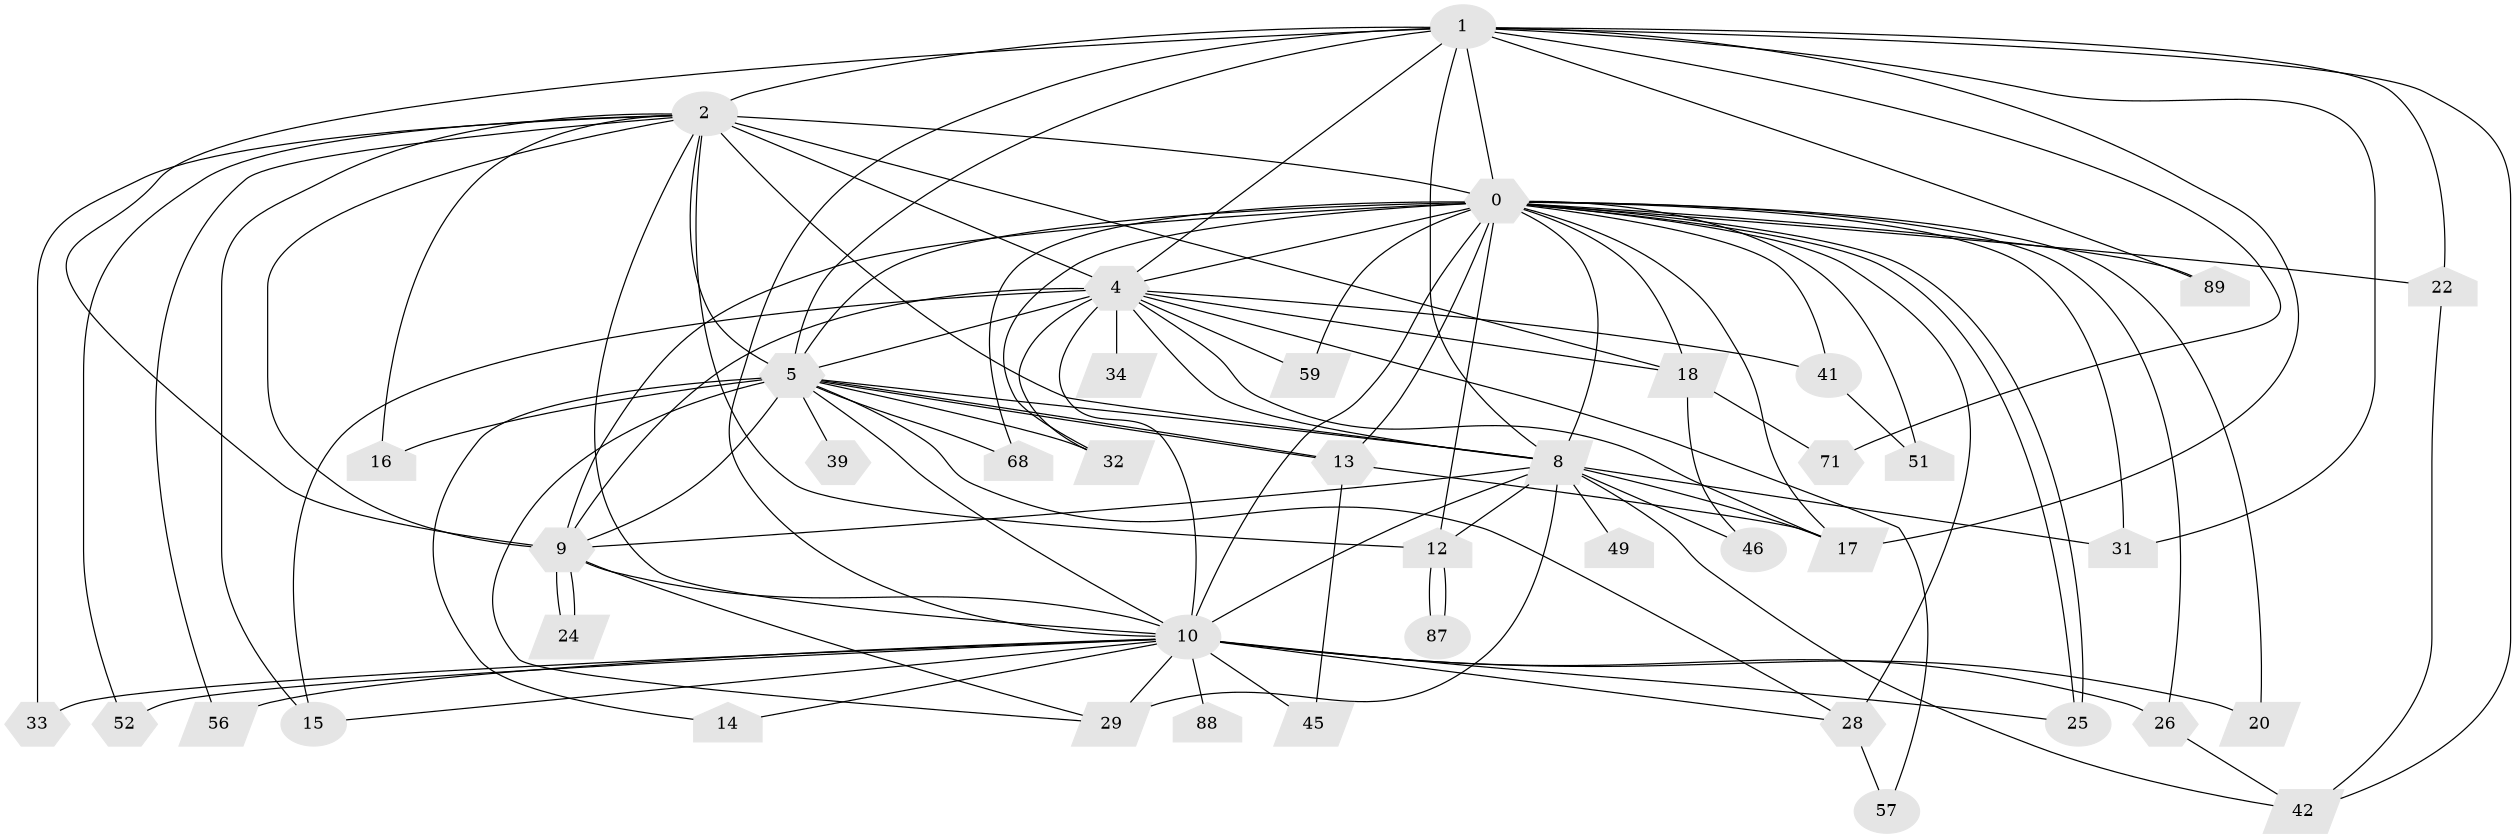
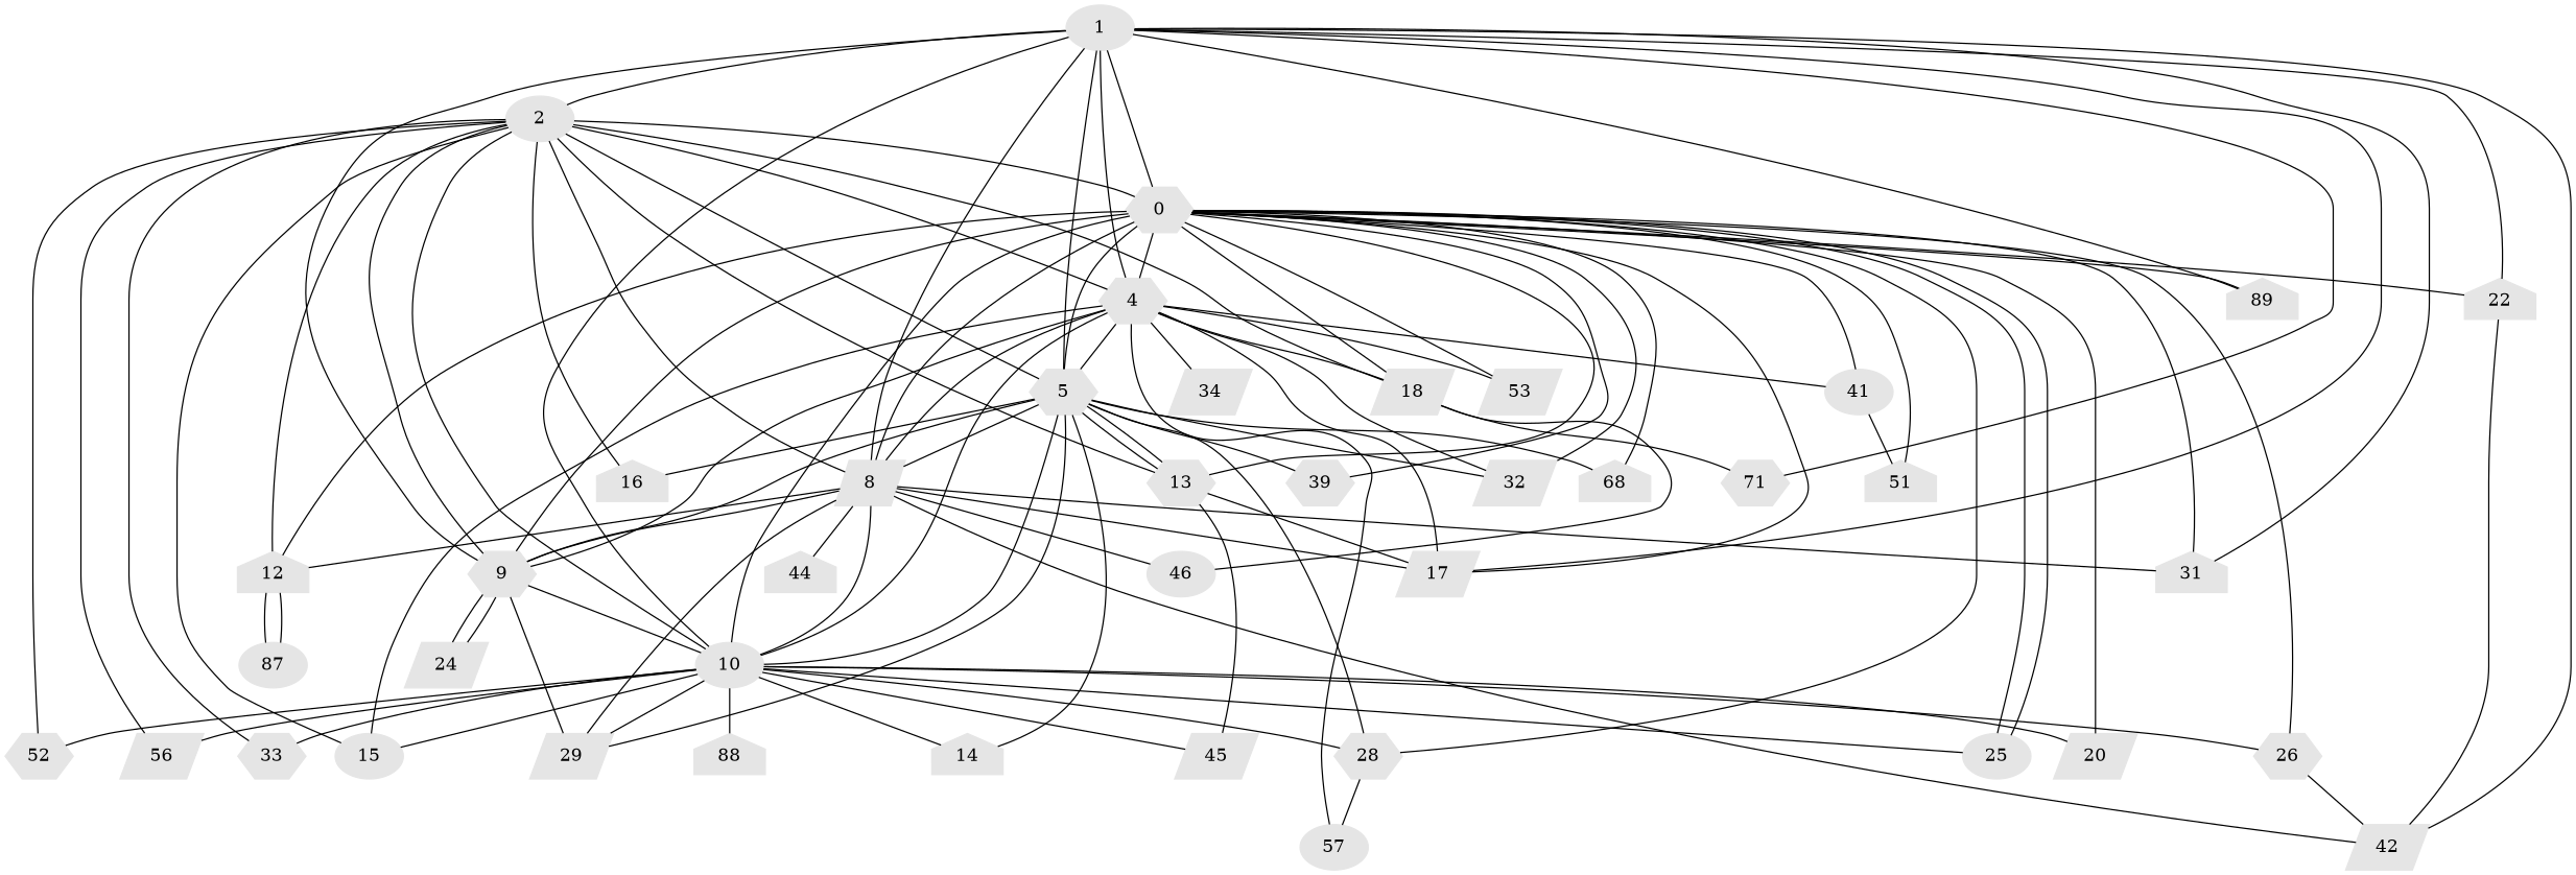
  graph {
    node [color=gray90 shape=parallelogram style=filled]
    1 [shape=ellipse super="+44"]
    2 [shape=ellipse super="+23+66+58+43+37+50"]
    n3 [label=0 shape=hexagon super="+69+6+85"]
    4 [shape=hexagon super="+11+84+27+65+19"]
    5 [shape=hexagon]
    8 [super="+21+48+36"]
    9 [shape=hexagon]
    10 [shape=ellipse]
    17 [super="+63+59"]
    22 [shape=house super="+60"]
    31 [shape=house super="+82"]
    42
    71 [shape=hexagon]
    89 [shape=house]
    12 [shape=house]
    13 [shape=hexagon super="+86+73+47+55"]
    15 [shape=ellipse]
    16 [shape=house]
    18
    33 [shape=hexagon]
    52 [shape=hexagon]
    56
    20
    25 [shape=ellipse super="+70"]
    26 [shape=hexagon]
    28 [shape=hexagon super="+54"]
    32 [super="+62"]
    39 [shape=hexagon]
    41 [shape=ellipse]
    51 [shape=house]
-   53 [label=59]
+   53
    68 [shape=house]
    34
    57 [shape=ellipse]
    14 [shape=house]
    29 [super="+74+40"]
    46 [shape=ellipse]
-   49 [shape=house]
+   49 [shape=house label=44]
    24
    88 [shape=house]
    45
    87 [shape=ellipse]
    1 -- 2 [weight=2]
    1 -- n3 [weight=3]
    1 -- 4
    1 -- 5 [weight=2]
    1 -- 8 [weight=2]
    1 -- 9
    1 -- 10
    1 -- 17
    1 -- 22
    1 -- 31
    1 -- 42
    1 -- 71
    1 -- 89
    2 -- n3 [weight=4]
    2 -- 4 [weight=5]
    2 -- 5
    2 -- 8
    2 -- 9
    2 -- 10 [weight=3]
    2 -- 12
+   2 -- 13
    2 -- 15
    2 -- 16
    2 -- 18
    2 -- 33
    2 -- 52
    2 -- 56
    n3 -- 4 [weight=5]
    n3 -- 5 [weight=3]
    n3 -- 8 [weight=3]
    n3 -- 9 [weight=4]
    n3 -- 10 [weight=4]
    n3 -- 17
    n3 -- 22
    n3 -- 31
    n3 -- 89
    n3 -- 12 [weight=2]
    n3 -- 13
    n3 -- 18
    n3 -- 20
    n3 -- 25
    n3 -- 25
    n3 -- 26
    n3 -- 28 [weight=2]
    n3 -- 32
+   n3 -- 39
    n3 -- 41
    n3 -- 51
    n3 -- 53
    n3 -- 68
    4 -- 5 [weight=2]
    4 -- 8
    4 -- 9 [weight=2]
    4 -- 10 [weight=2]
    4 -- 17
    4 -- 15
    4 -- 18
    4 -- 32
    4 -- 41
    4 -- 53
    4 -- 34 [weight=2]
    4 -- 57
    5 -- 8
    5 -- 9
    5 -- 10
    5 -- 13
    5 -- 13
    5 -- 16
    5 -- 28
    5 -- 32
    5 -- 39
    5 -- 68
    5 -- 14
    5 -- 29
    8 -- 9
    8 -- 10 [weight=2]
    8 -- 17
    8 -- 31
    8 -- 42
    8 -- 12 [weight=2]
    8 -- 29 [weight=2]
    8 -- 46
    8 -- 49
    9 -- 10
    9 -- 29
    9 -- 24
    9 -- 24
    10 -- 15
    10 -- 33
    10 -- 52
    10 -- 56
    10 -- 20
    10 -- 25
    10 -- 26
    10 -- 28
    10 -- 14
    10 -- 29
    10 -- 88
    10 -- 45
    22 -- 42
    12 -- 87
    12 -- 87
    13 -- 17
    13 -- 45
    18 -- 71
    18 -- 46
    26 -- 42
    28 -- 57
    41 -- 51
  }
